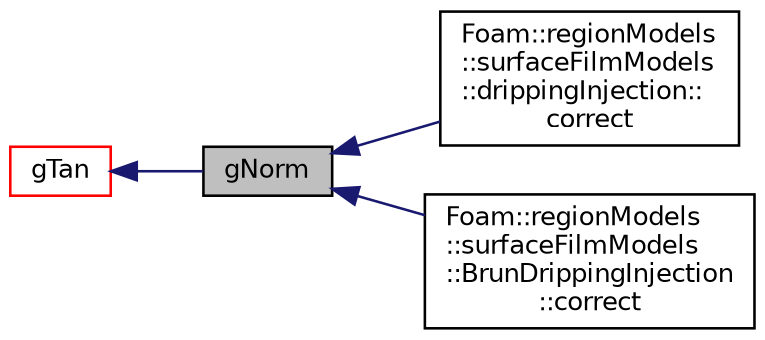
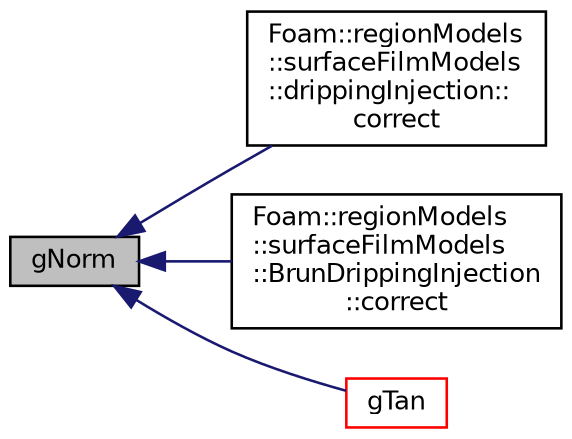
  digraph {
    rankdir=LR
    node [color=black fontname=Helvetica fontsize=10 shape=record]
    edge [color=midnightblue dir=back fontname=Helvetica fontsize=10 labelfontname=Helvetica labelfontsize=10 style=solid]
    n1 [fillcolor=grey75 fontcolor=black height=0.2 label=gNorm style=filled width=0.4]
    n2 [height=0.2 label="Foam::regionModels\l::surfaceFilmModels\l::drippingInjection::\lcorrect" width=0.4]
    n3 [height=0.2 label="Foam::regionModels\l::surfaceFilmModels\l::BrunDrippingInjection\l::correct" width=0.4]
    n4 [color=red height=0.2 label=gTan width=0.4]
    n1 -> n2
    n1 -> n3
-   n4 -> n1
+   n1 -> n4
  }
